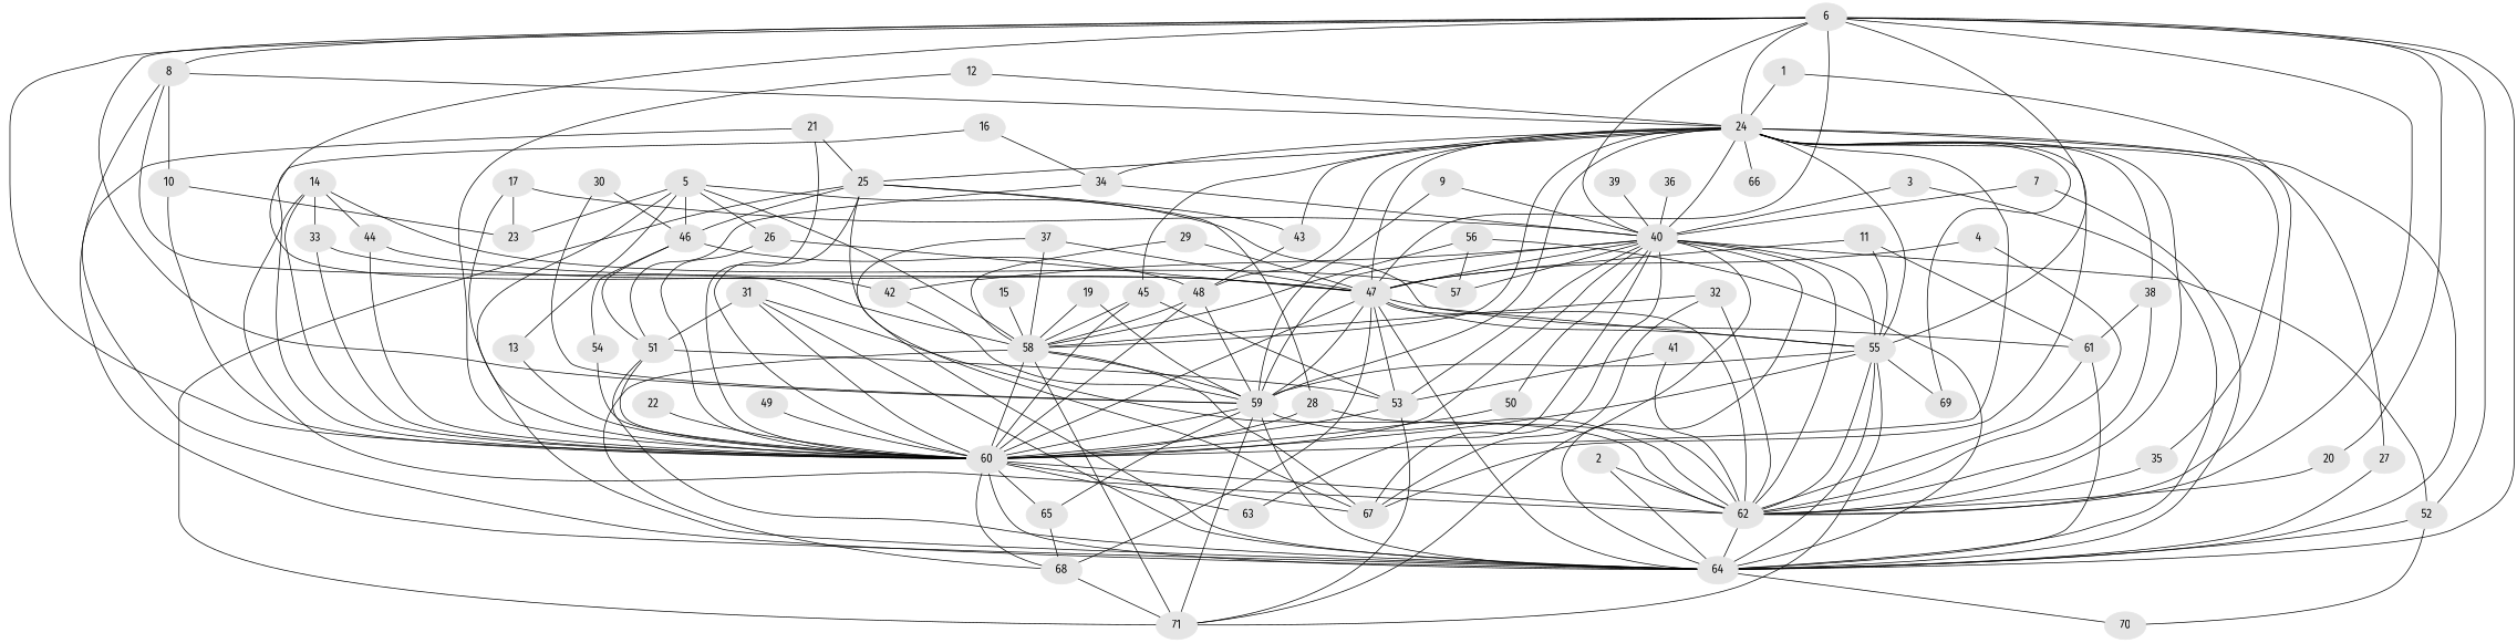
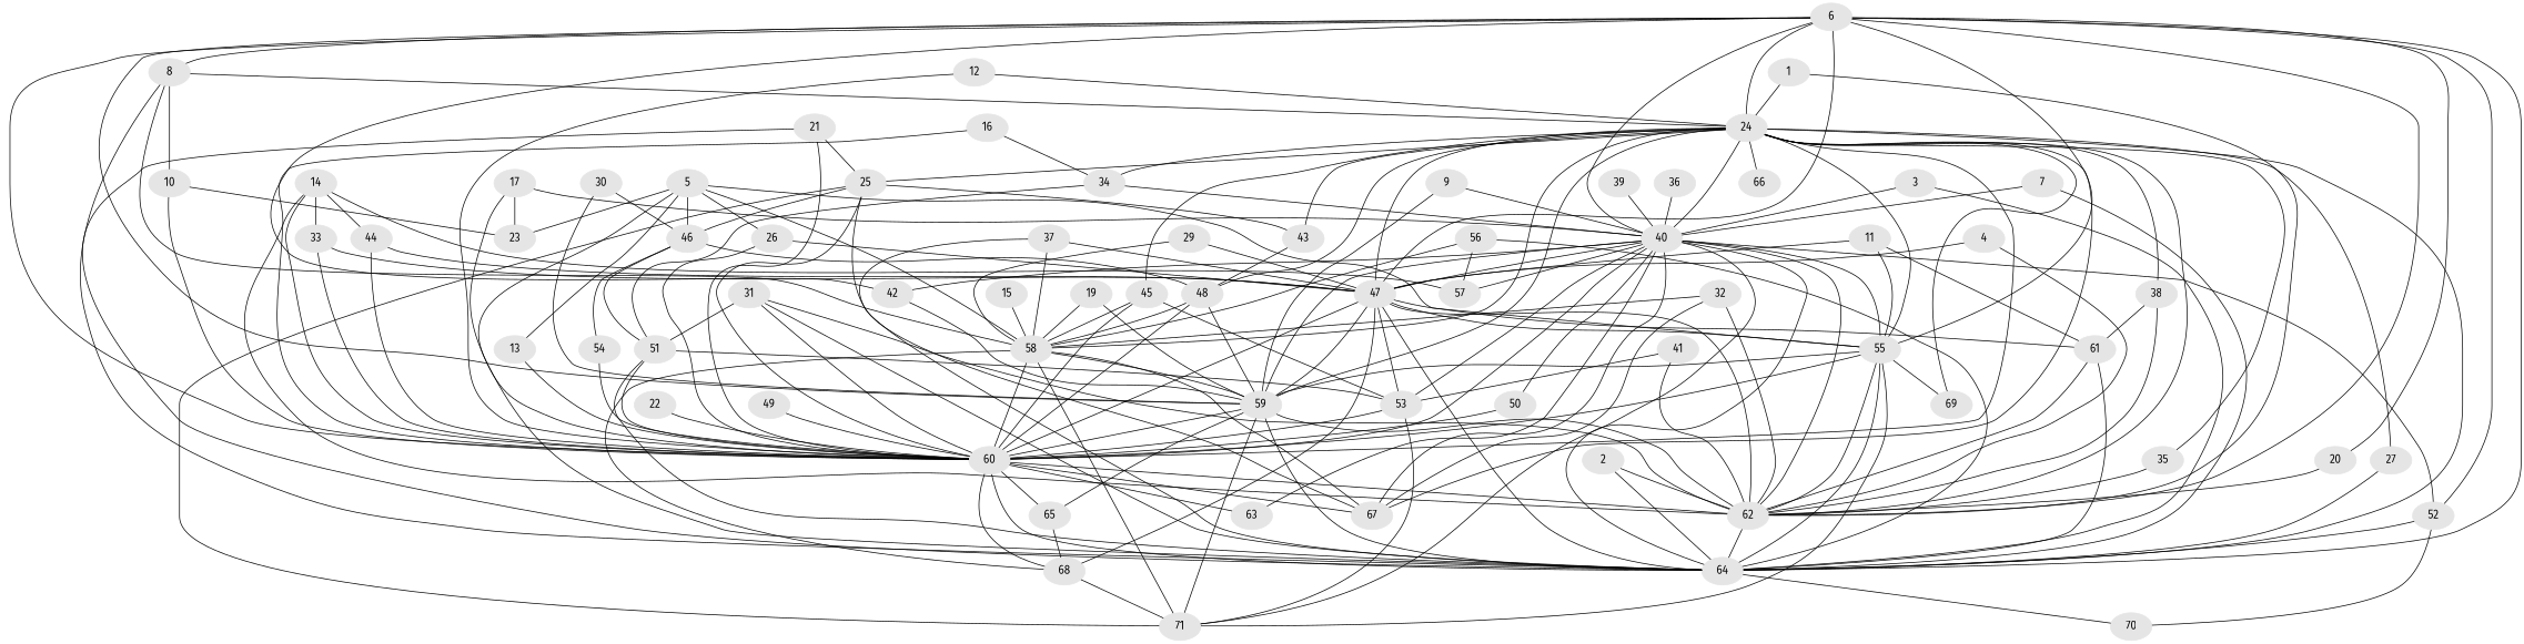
  graph {
    fontname="Fira Sans"
    node [color=gray90 fontname="Fira Sans" style=filled]
    edge [fontname="Fira Sans" weight=1.0]
    1
    24
    62
    64
    40
    47
    55
    58
    59
    60
    34
    25
    27
    35
    38
    43
    45
    48
    66
    67
    69
    2
    70
    3
    42
    52
    57
    71
    50
    53
    63
    4
    61
    68
    5
    13
    23
    26
    46
    51
    54
    6
    8
    20
    10
    65
    7
    9
    11
    12
    14
    33
    44
    15
    16
    17
    19
    21
-   28
    22
    29
    30
    31
    32
    36
    37
    39
    41
    49
    56
    1 -- 24
    1 -- 62
    24 -- 62
    24 -- 64 [weight=2.0]
    24 -- 40
    24 -- 47
    24 -- 55
    24 -- 58 [weight=2.0]
    24 -- 59
    24 -- 60 [weight=2.0]
    24 -- 34 [weight=2.0]
    24 -- 25
    24 -- 27
    24 -- 35
    24 -- 38
    24 -- 43
    24 -- 45
    24 -- 48
    24 -- 66
    24 -- 67
    24 -- 69
    62 -- 64 [weight=2.0]
    64 -- 70
    40 -- 62
    40 -- 64 [weight=3.0]
    40 -- 47
    40 -- 55 [weight=3.0]
    40 -- 59 [weight=2.0]
    40 -- 60
    40 -- 67 [weight=2.0]
    40 -- 42
    40 -- 52 [weight=2.0]
    40 -- 57 [weight=2.0]
    40 -- 71
    40 -- 50
    40 -- 53 [weight=2.0]
    40 -- 63
    47 -- 62
    47 -- 64 [weight=2.0]
    47 -- 55
    47 -- 59
    47 -- 60
    47 -- 53
    47 -- 61
    47 -- 68 [weight=2.0]
    55 -- 62
    55 -- 64 [weight=2.0]
    55 -- 59
    55 -- 60 [weight=2.0]
    55 -- 69
    55 -- 71
    58 -- 59
    58 -- 60
    58 -- 67
    58 -- 71
    58 -- 68
    59 -- 62 [weight=2.0]
    59 -- 64 [weight=2.0]
    59 -- 60
    59 -- 71
    59 -- 65
    60 -- 62
    60 -- 64 [weight=2.0]
    60 -- 67
    60 -- 63
    60 -- 68
    60 -- 65
    34 -- 40
    34 -- 51
    25 -- 60
    25 -- 43
    25 -- 67
    25 -- 71
    25 -- 46
-   25 -- 28
    27 -- 64
    35 -- 62
    38 -- 62
    38 -- 61
    43 -- 48
    45 -- 58
    45 -- 60
    45 -- 53 [weight=2.0]
    48 -- 58 [weight=2.0]
    48 -- 59
    48 -- 60
    2 -- 62
    2 -- 64
    3 -- 64
    3 -- 40
    42 -- 59
    52 -- 64 [weight=2.0]
    52 -- 70
    50 -- 60
    53 -- 60
    53 -- 71
    4 -- 62
    4 -- 47
    61 -- 62
    61 -- 64
    68 -- 71
    5 -- 64
    5 -- 55
    5 -- 58
    5 -- 13
    5 -- 23
    5 -- 26
    5 -- 46
    13 -- 60
    26 -- 47
    26 -- 60
    46 -- 48
    46 -- 51
    46 -- 54
    51 -- 64
    51 -- 60
    51 -- 53
    54 -- 60
    6 -- 24
    6 -- 62
    6 -- 64 [weight=2.0]
    6 -- 40 [weight=2.0]
    6 -- 47 [weight=2.0]
    6 -- 55
    6 -- 59
    6 -- 60
    6 -- 42
    6 -- 52
    6 -- 8
    6 -- 20
    8 -- 24
    8 -- 64
    8 -- 58
    8 -- 10
    20 -- 62
    10 -- 60
    10 -- 23
    65 -- 68
    7 -- 64
    7 -- 40
    9 -- 40
    9 -- 59
    11 -- 47
    11 -- 55
    11 -- 61
    12 -- 24
    12 -- 60
    14 -- 62
    14 -- 60
    14 -- 57
    14 -- 33
    14 -- 44
    33 -- 47
    33 -- 60
    44 -- 47
    44 -- 60
    15 -- 58
    16 -- 60
    16 -- 34
    17 -- 40
    17 -- 60
    17 -- 23
    19 -- 58
    19 -- 59
    21 -- 64
    21 -- 60
    21 -- 25
-   28 -- 62
-   28 -- 60 [weight=2.0]
    22 -- 60
    29 -- 47
    29 -- 58
    30 -- 59
    30 -- 46
    31 -- 62 [weight=2.0]
    31 -- 64
    31 -- 60
    31 -- 51
    32 -- 62
    32 -- 58
    32 -- 67
    36 -- 40 [weight=2.0]
    37 -- 64
    37 -- 47
    37 -- 58
    39 -- 40
    41 -- 62 [weight=2.0]
    41 -- 53
    49 -- 60
    56 -- 64
    56 -- 58
    56 -- 57
  }
